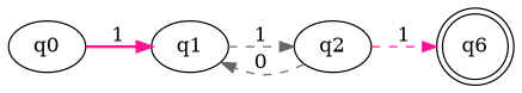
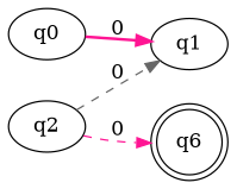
  digraph {
    rankdir=LR
    edge [color=deeppink style=dashed]
    q0
    q1
    q2
    n4 [label=q6 shape=doublecircle]
-   q0 -> q1 [label=1 style=bold]
-   q1 -> q2 [color=gray40 label=1]
+   q0 -> q1 [label=0 style=bold]
    q2 -> q1 [color=gray40 label=0]
-   q2 -> n4 [label=1]
+   q2 -> n4 [label=0]
  }
